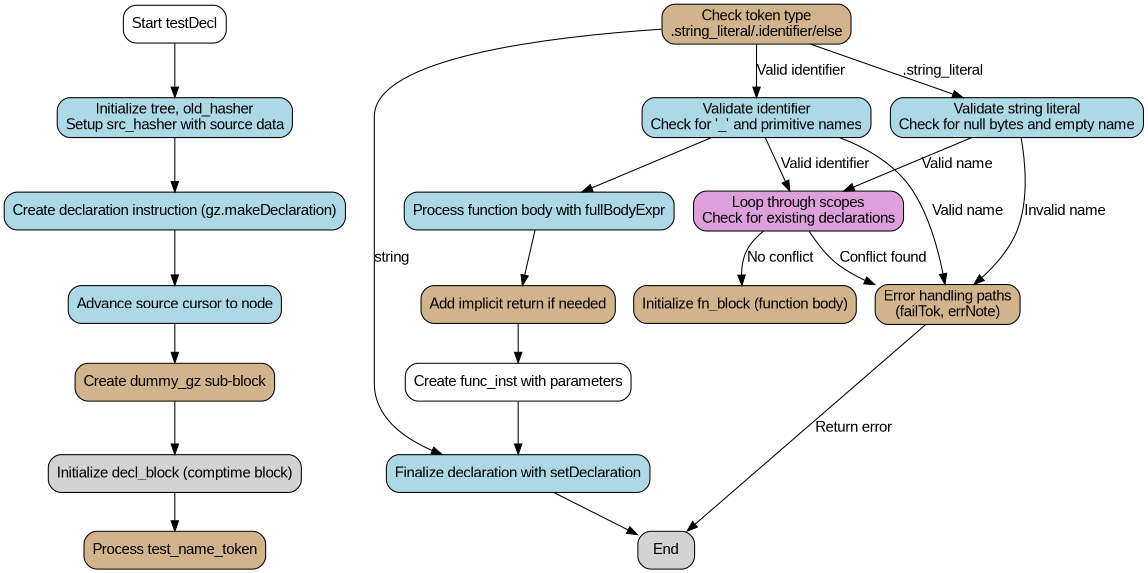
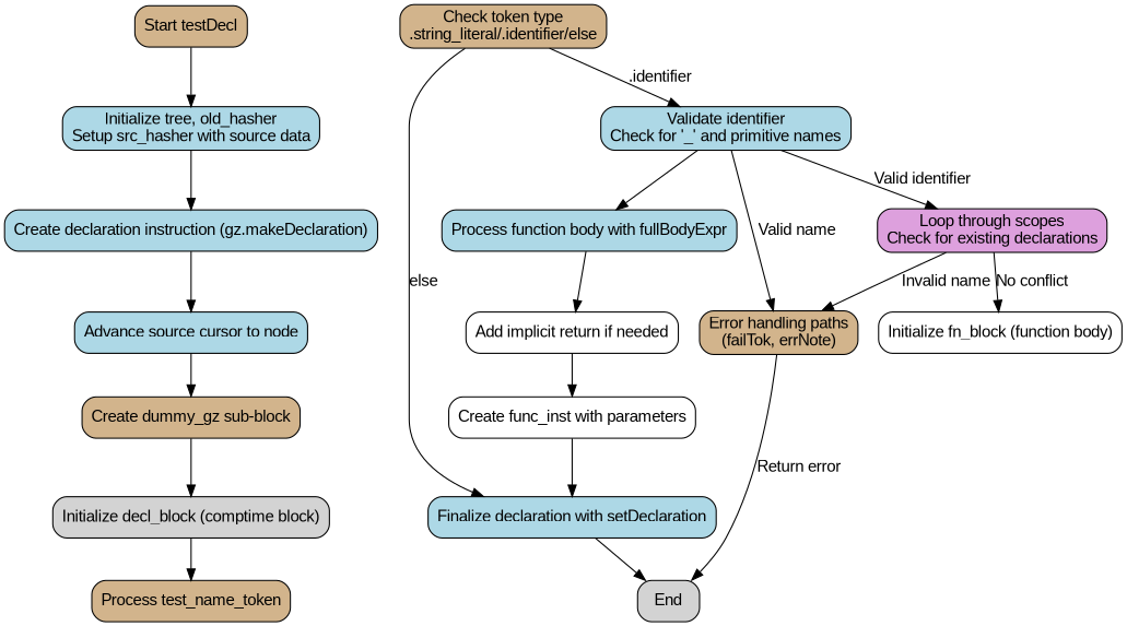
  digraph {
    node [fillcolor=lightblue fontname=Arial shape=rectangle style="rounded,filled"]
    edge [fontname=Arial]
-   n1 [fillcolor=white label="Start testDecl"]
+   n1 [fillcolor=tan label="Start testDecl"]
    n2 [label="Initialize tree, old_hasher\nSetup src_hasher with source data"]
    n3 [label="Create declaration instruction (gz.makeDeclaration)"]
    n4 [label="Advance source cursor to node"]
    n5 [fillcolor=tan label="Create dummy_gz sub-block"]
    n6 [fillcolor=lightgrey label="Initialize decl_block (comptime block)"]
    n7 [fillcolor=tan label="Process test_name_token"]
    n8 [fillcolor=tan label="Check token type\n.string_literal/.identifier/else"]
-   n9 [label="Validate string literal\nCheck for null bytes and empty name"]
    n10 [label="Validate identifier\nCheck for '_' and primitive names"]
    n11 [label="Finalize declaration with setDeclaration"]
    n12 [fillcolor=plum label="Loop through scopes\nCheck for existing declarations"]
    n13 [fillcolor=tan label="Error handling paths\n(failTok, errNote)"]
    n14 [label="Process function body with fullBodyExpr"]
    n15 [fillcolor=lightgrey label=End]
-   n16 [fillcolor=tan label="Initialize fn_block (function body)"]
-   n17 [fillcolor=tan label="Add implicit return if needed"]
+   n16 [fillcolor=white label="Initialize fn_block (function body)"]
+   n17 [fillcolor=white label="Add implicit return if needed"]
    n18 [fillcolor=white label="Create func_inst with parameters"]
    n1 -> n2
    n2 -> n3
    n3 -> n4
    n4 -> n5
    n5 -> n6
    n6 -> n7
-   n8 -> n9 [label=".string_literal"]
-   n8 -> n10 [label="Valid identifier"]
-   n8 -> n11 [label=string]
-   n9 -> n12 [label="Valid name"]
-   n9 -> n13 [label="Invalid name"]
+   n8 -> n10 [label=".identifier"]
+   n8 -> n11 [label=else]
    n10 -> n12 [label="Valid identifier"]
    n10 -> n13 [label="Valid name"]
    n10 -> n14
    n11 -> n15
-   n12 -> n13 [label="Conflict found"]
+   n12 -> n13 [label="Invalid name"]
    n12 -> n16 [label="No conflict"]
    n13 -> n15 [label="Return error"]
    n14 -> n17
    n17 -> n18
    n18 -> n11
  }
